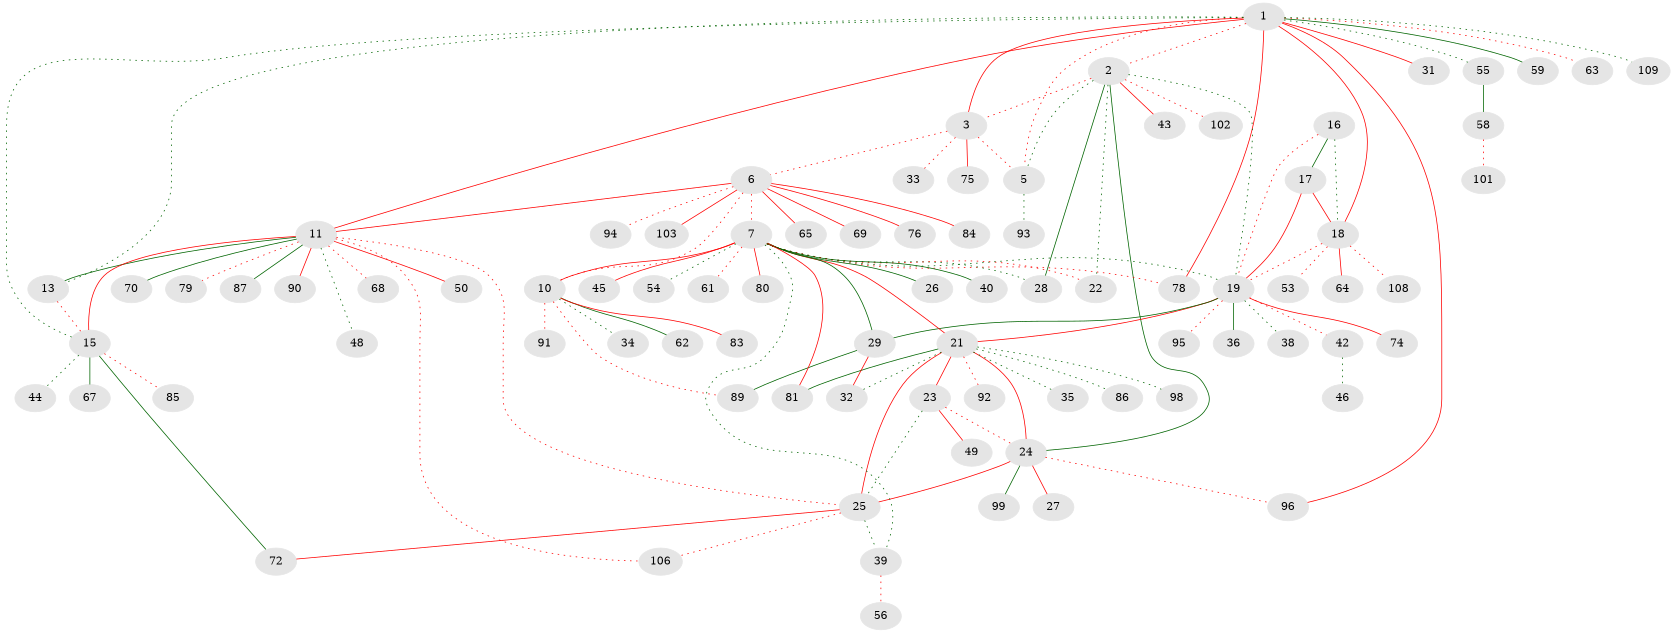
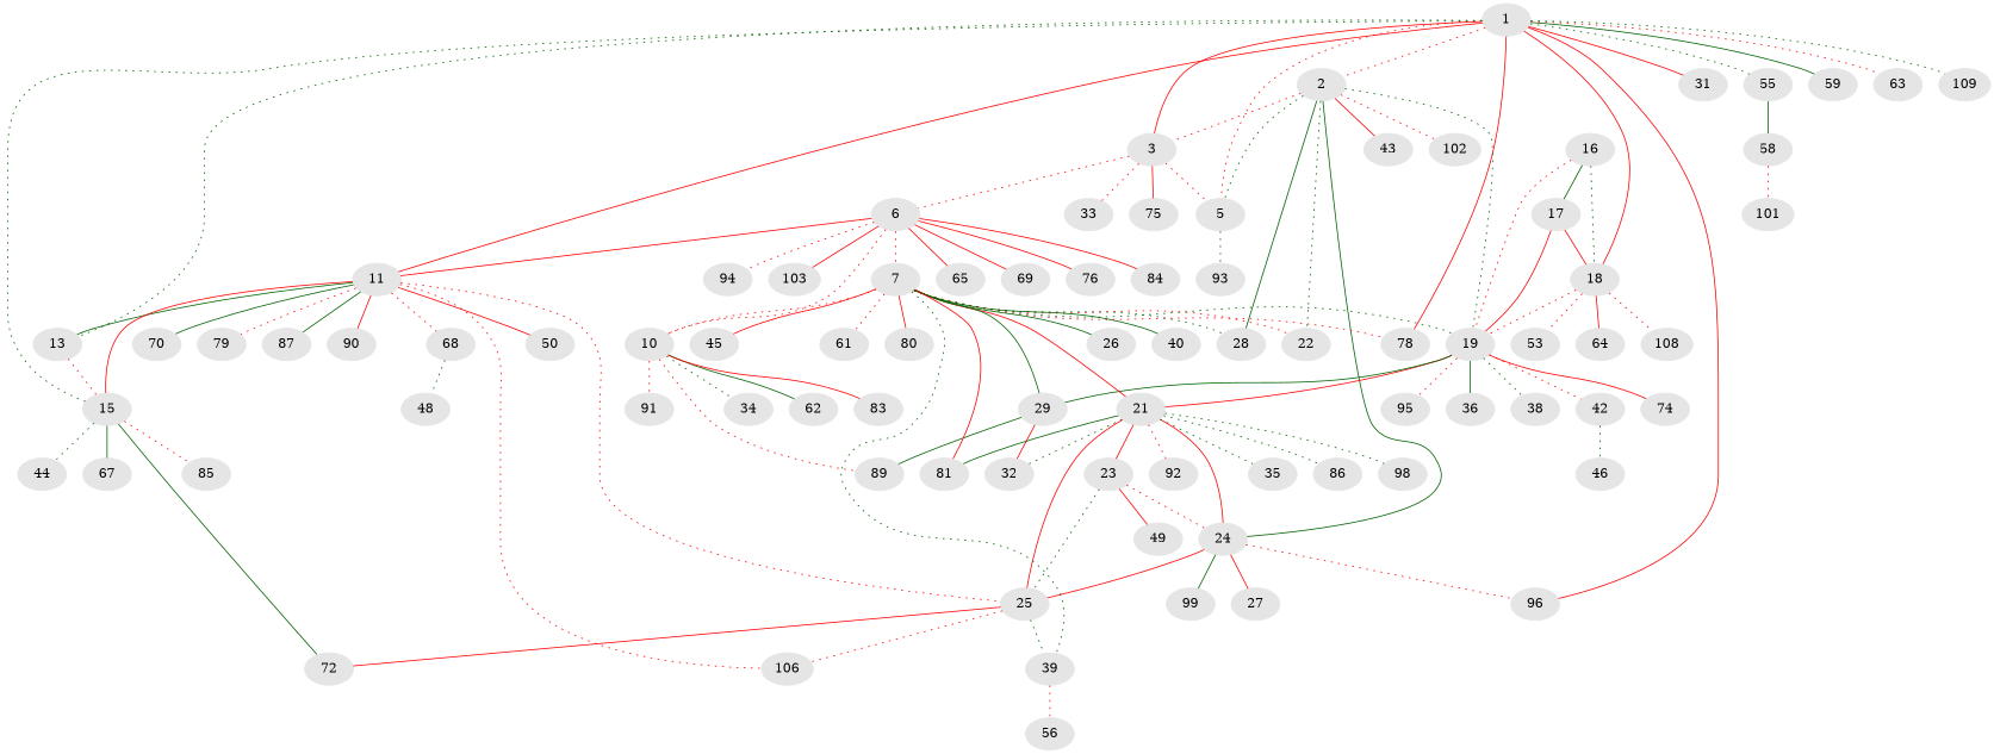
  graph {
    node [color=gray90 style=filled]
    edge [color=red style=dotted]
    1 [super="+14"]
    2 [super="+4"]
    3 [super="+30"]
    5 [super="+51"]
    11 [super="+12"]
    13 [super="+52"]
    15 [super="+37"]
    18 [super="+60"]
    31
    55
    59
    63
    78 [super="+107"]
    96
    109
    19 [super="+20"]
    24 [super="+47"]
    28
    43
    n20 [label=22]
    102
    6 [super="+9"]
    33
    75
    93
    25 [super="+88"]
    48
    50
    68
    70
    79
    87
    90
    106
    44
    67
    72
    85
    53 [super="+97"]
    64
    108
    58 [super="+77"]
    21 [super="+22"]
    29
    36
    38 [super="+105"]
    42
    74
    95
    27
    99 [super="+100"]
    7 [super="+8"]
    10 [super="+73"]
    65
    69
    76
    84
    94
    103
    26
    39 [super="+57"]
    40
    45
-   54
    61
    80
    81
    34
    62 [super="+71"]
    83
    89
    91
    92
    23 [super="+41"]
    32
    35 [super="+66"]
    86 [super="+104"]
    98
    56
    16
    17
    46
    49
    101
    1 -- 2 [weight=2]
    1 -- 3 [style=solid]
    1 -- 5
    1 -- 11 [style=solid weight=2]
    1 -- 13 [color=darkgreen]
    1 -- 15 [color=darkgreen]
    1 -- 18 [style=solid]
    1 -- 31 [style=solid]
    1 -- 55 [color=darkgreen weight=2]
    1 -- 59 [color=darkgreen style=solid]
    1 -- 63
    1 -- 78 [style=solid]
    1 -- 96 [style=solid]
    1 -- 109 [color=darkgreen]
    2 -- 3 [weight=2]
    2 -- 5 [color=darkgreen weight=2]
    2 -- 19 [color=darkgreen]
    2 -- 24 [color=darkgreen style=solid]
    2 -- 28 [color=darkgreen style=solid]
    2 -- 43 [style=solid]
    2 -- n20 [color=darkgreen]
    2 -- 102
    3 -- 5
    3 -- 6
    3 -- 33
    3 -- 75 [style=solid]
    5 -- 93 [color=darkgreen]
    11 -- 13 [color=darkgreen style=solid weight=2]
    11 -- 15 [style=solid weight=2]
    11 -- 25
-   11 -- 48 [color=darkgreen]
+   68 -- 48 [color=darkgreen]
    11 -- 50 [style=solid]
    11 -- 68
    11 -- 70 [color=darkgreen style=solid]
    11 -- 79
    11 -- 87 [color=darkgreen style=solid]
    11 -- 90 [style=solid]
    11 -- 106
    13 -- 15
    15 -- 44 [color=darkgreen]
    15 -- 67 [color=darkgreen style=solid]
    15 -- 72 [color=darkgreen style=solid]
    15 -- 85
    18 -- 19 [weight=2]
    18 -- 53
    18 -- 64 [style=solid]
    18 -- 108
    55 -- 58 [color=darkgreen style=solid]
    19 -- 21 [style=solid]
    19 -- 29 [color=darkgreen style=solid]
    19 -- 36 [color=darkgreen style=solid]
    19 -- 38 [color=darkgreen]
    19 -- 42
    19 -- 74 [style=solid]
    19 -- 95
    24 -- 96
    24 -- 25 [style=solid]
    24 -- 27 [style=solid]
    24 -- 99 [color=darkgreen style=solid]
    6 -- 11 [style=solid]
    6 -- 7 [weight=4]
    6 -- 10 [weight=2]
    6 -- 65 [style=solid]
    6 -- 69 [style=solid]
    6 -- 76 [style=solid]
    6 -- 84 [style=solid]
    6 -- 94
    6 -- 103 [style=solid]
    25 -- 106
    25 -- 72 [style=solid]
    25 -- 39 [color=darkgreen]
    58 -- 101
    21 -- 24 [style=solid weight=2]
    21 -- 25 [style=solid weight=2]
    21 -- 81 [color=darkgreen style=solid]
    21 -- 92
    21 -- 23 [style=solid weight=2]
    21 -- 32 [color=darkgreen]
    21 -- 35 [color=darkgreen]
    21 -- 86 [color=darkgreen]
    21 -- 98 [color=darkgreen]
    29 -- 89 [color=darkgreen style=solid]
    29 -- 32 [style=solid]
    42 -- 46 [color=darkgreen]
    7 -- 78
    7 -- 19 [color=darkgreen]
    7 -- 28 [color=darkgreen]
    7 -- n20
    7 -- 21 [style=solid]
    7 -- 29 [color=darkgreen style=solid]
-   7 -- 10 [style=solid weight=2]
+   7 -- 10 [weight=2]
    7 -- 26 [color=darkgreen style=solid]
    7 -- 39 [color=darkgreen]
    7 -- 40 [color=darkgreen style=solid]
    7 -- 45 [style=solid]
-   7 -- 54 [color=darkgreen]
    7 -- 61
    7 -- 80 [style=solid]
    7 -- 81 [style=solid]
    10 -- 34 [color=darkgreen]
    10 -- 62 [color=darkgreen style=solid]
    10 -- 83 [style=solid]
    10 -- 89
    10 -- 91
    39 -- 56
    23 -- 24
    23 -- 25 [color=darkgreen]
    23 -- 49 [style=solid]
    16 -- 18 [color=darkgreen]
    16 -- 19 [weight=2]
    16 -- 17 [color=darkgreen style=solid]
    17 -- 18 [style=solid]
    17 -- 19 [style=solid weight=2]
  }
